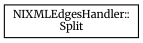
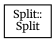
  digraph {
    rankdir=TB
    fontname=Merriweather
-   n1 [color=black fillcolor=white fontname=Merriweather fontsize=10 height=0.2 label="NIXMLEdgesHandler::\lSplit" shape=record style=filled width=0.4]
+   n1 [color=black fillcolor=white fontname=Merriweather fontsize=10 height=0.2 label="Split::\lSplit" shape=record style=filled width=0.4]
  }
